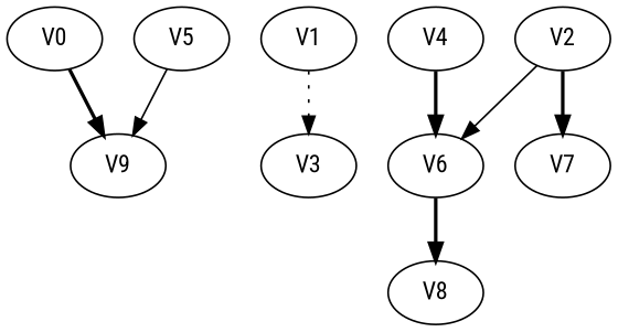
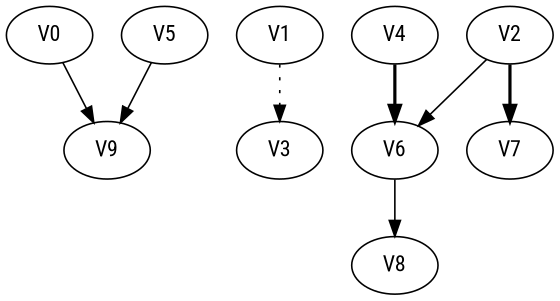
  strict digraph {
    concentrate=True
    fontname="Roboto Condensed"
    node [fontname="Roboto Condensed"]
    edge [fontname="Roboto Condensed" style=bold]
    V0
    V9
    V1
    V3
    V2
    V6
    V7
    V8
    V4
    V5
-   V0 -> V9
+   V0 -> V9 [style=solid]
    V1 -> V3 [style=dotted]
    V2 -> V6 [style=solid]
    V2 -> V7
-   V6 -> V8
+   V6 -> V8 [style=solid]
    V4 -> V6
    V5 -> V9 [style=solid]
  }
